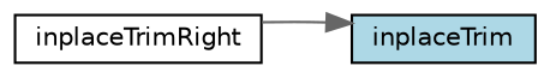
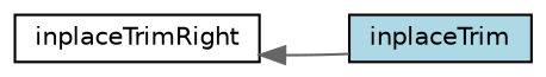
  digraph {
    rankdir=LR
    node [color=black fontname=Helvetica fontsize=10 shape=box style=filled]
    n1 [fillcolor=white fontcolor=black height=0.2 label=inplaceTrimRight width=0.4]
    n2 [height=0.2 label=inplaceTrim width=0.4 fillcolor=lightblue]
-   n2 -> n1 [color=gray40 dir=back fontname=Helvetica fontsize=10 labelfontname=Helvetica labelfontsize=10 style=solid]
+   n1 -> n2 [color=gray40 dir=back fontname=Helvetica fontsize=10 labelfontname=Helvetica labelfontsize=10 style=solid]
  }
